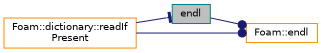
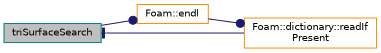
  digraph {
    rankdir=LR
    node [color=darkorange fontname=Helvetica fontsize=10 shape=record]
    edge [arrowhead=dot color=midnightblue fontname=Helvetica fontsize=10 labelfontname=Helvetica labelfontsize=10 style=solid]
-   n1 [color=teal fillcolor=grey75 fontcolor=black height=0.2 label=endl style=filled width=0.4]
+   n1 [color=teal fillcolor=grey75 fontcolor=black height=0.2 label=triSurfaceSearch style=filled width=0.4]
    n2 [height=0.2 label="Foam::endl" width=0.4]
    n3 [height=0.2 label="Foam::dictionary::readIf\lPresent" width=0.4]
    n1 -> n2
    n3 -> n1 [arrowhead=tee]
-   n3 -> n2
+   n2 -> n3
  }
